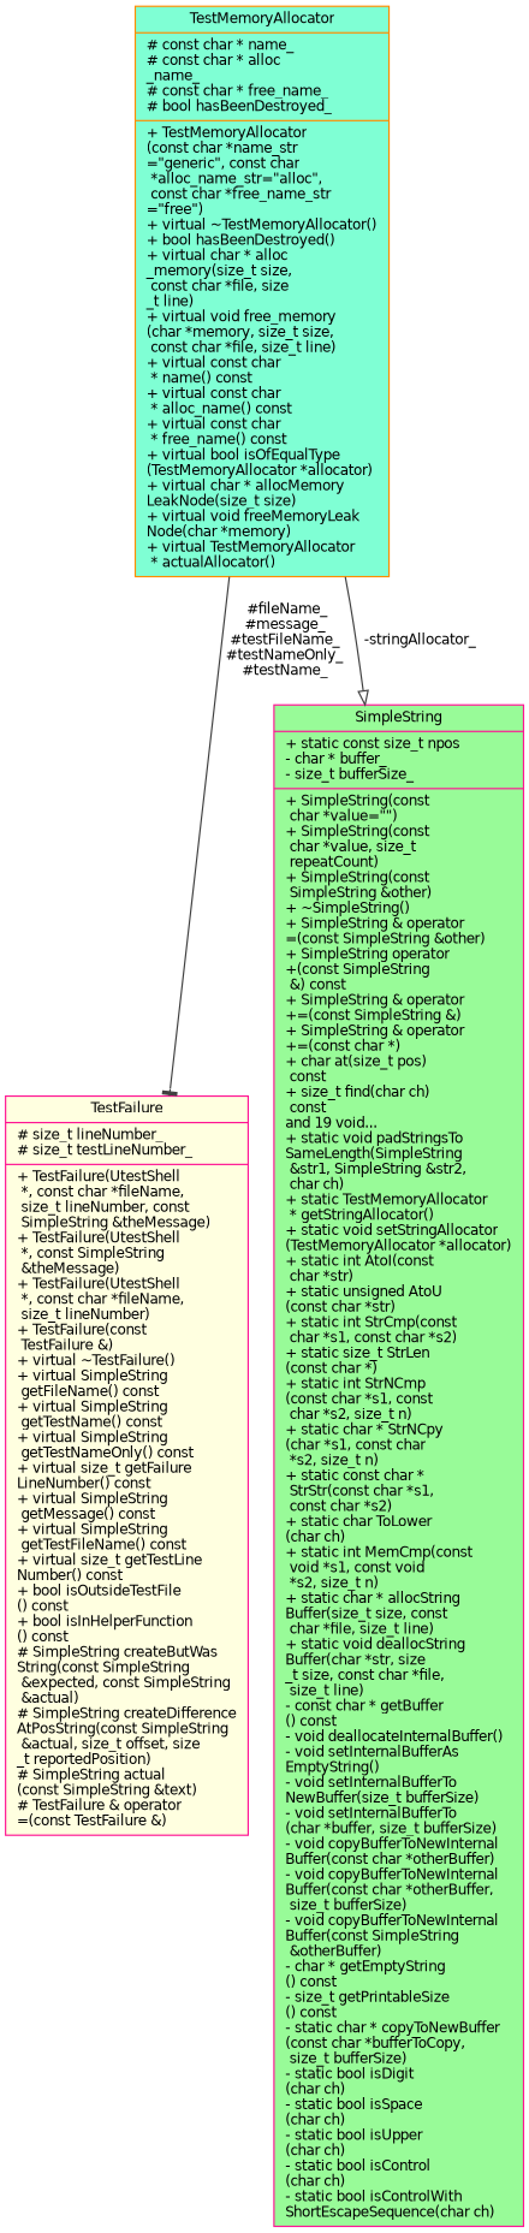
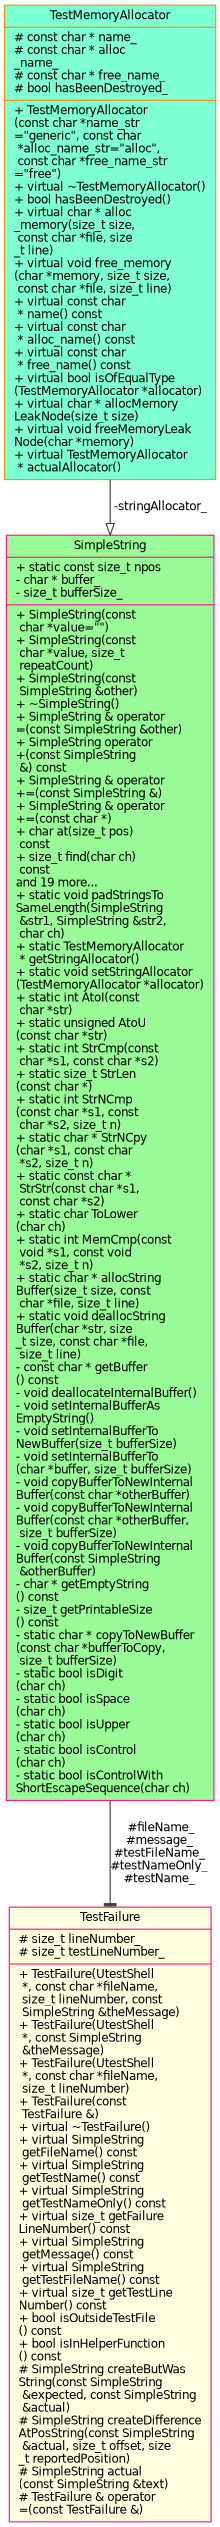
  digraph {
    fontname="DejaVu Sans"
    node [color=deeppink fontname="DejaVu Sans" fontsize=10 shape=record style=filled]
    edge [color=grey25 fontname="DejaVu Sans" fontsize=10 labelfontname=Helvetica labelfontsize=10 style=solid]
    n1 [fillcolor=lightyellow fontcolor=black height=0.2 label="{TestFailure\n|# size_t lineNumber_\l# size_t testLineNumber_\l|+  TestFailure(UtestShell\l *, const char *fileName,\l size_t lineNumber, const\l SimpleString &theMessage)\l+  TestFailure(UtestShell\l *, const SimpleString\l &theMessage)\l+  TestFailure(UtestShell\l *, const char *fileName,\l size_t lineNumber)\l+  TestFailure(const\l TestFailure &)\l+ virtual ~TestFailure()\l+ virtual SimpleString\l getFileName() const\l+ virtual SimpleString\l getTestName() const\l+ virtual SimpleString\l getTestNameOnly() const\l+ virtual size_t getFailure\lLineNumber() const\l+ virtual SimpleString\l getMessage() const\l+ virtual SimpleString\l getTestFileName() const\l+ virtual size_t getTestLine\lNumber() const\l+ bool isOutsideTestFile\l() const\l+ bool isInHelperFunction\l() const\l# SimpleString createButWas\lString(const SimpleString\l &expected, const SimpleString\l &actual)\l# SimpleString createDifference\lAtPosString(const SimpleString\l &actual, size_t offset, size\l_t reportedPosition)\l# SimpleString actual\l(const SimpleString &text)\l# TestFailure & operator\l=(const TestFailure &)\l}" width=0.4]
-   n2 [fillcolor=palegreen height=0.2 label="{SimpleString\n|+ static const size_t npos\l- char * buffer_\l- size_t bufferSize_\l|+  SimpleString(const\l char *value=\"\")\l+  SimpleString(const\l char *value, size_t\l repeatCount)\l+  SimpleString(const\l SimpleString &other)\l+  ~SimpleString()\l+ SimpleString & operator\l=(const SimpleString &other)\l+ SimpleString operator\l+(const SimpleString\l &) const\l+ SimpleString & operator\l+=(const SimpleString &)\l+ SimpleString & operator\l+=(const char *)\l+ char at(size_t pos)\l const\l+ size_t find(char ch)\l const\land 19 void...\l+ static void padStringsTo\lSameLength(SimpleString\l &str1, SimpleString &str2,\l char ch)\l+ static TestMemoryAllocator\l * getStringAllocator()\l+ static void setStringAllocator\l(TestMemoryAllocator *allocator)\l+ static int AtoI(const\l char *str)\l+ static unsigned AtoU\l(const char *str)\l+ static int StrCmp(const\l char *s1, const char *s2)\l+ static size_t StrLen\l(const char *)\l+ static int StrNCmp\l(const char *s1, const\l char *s2, size_t n)\l+ static char * StrNCpy\l(char *s1, const char\l *s2, size_t n)\l+ static const char *\l StrStr(const char *s1,\l const char *s2)\l+ static char ToLower\l(char ch)\l+ static int MemCmp(const\l void *s1, const void\l *s2, size_t n)\l+ static char * allocString\lBuffer(size_t size, const\l char *file, size_t line)\l+ static void deallocString\lBuffer(char *str, size\l_t size, const char *file,\l size_t line)\l- const char * getBuffer\l() const\l- void deallocateInternalBuffer()\l- void setInternalBufferAs\lEmptyString()\l- void setInternalBufferTo\lNewBuffer(size_t bufferSize)\l- void setInternalBufferTo\l(char *buffer, size_t bufferSize)\l- void copyBufferToNewInternal\lBuffer(const char *otherBuffer)\l- void copyBufferToNewInternal\lBuffer(const char *otherBuffer,\l size_t bufferSize)\l- void copyBufferToNewInternal\lBuffer(const SimpleString\l &otherBuffer)\l- char * getEmptyString\l() const\l- size_t getPrintableSize\l() const\l- static char * copyToNewBuffer\l(const char *bufferToCopy,\l size_t bufferSize)\l- static bool isDigit\l(char ch)\l- static bool isSpace\l(char ch)\l- static bool isUpper\l(char ch)\l- static bool isControl\l(char ch)\l- static bool isControlWith\lShortEscapeSequence(char ch)\l}" width=0.4]
+   n2 [fillcolor=palegreen height=0.2 label="{SimpleString\n|+ static const size_t npos\l- char * buffer_\l- size_t bufferSize_\l|+  SimpleString(const\l char *value=\"\")\l+  SimpleString(const\l char *value, size_t\l repeatCount)\l+  SimpleString(const\l SimpleString &other)\l+  ~SimpleString()\l+ SimpleString & operator\l=(const SimpleString &other)\l+ SimpleString operator\l+(const SimpleString\l &) const\l+ SimpleString & operator\l+=(const SimpleString &)\l+ SimpleString & operator\l+=(const char *)\l+ char at(size_t pos)\l const\l+ size_t find(char ch)\l const\land 19 more...\l+ static void padStringsTo\lSameLength(SimpleString\l &str1, SimpleString &str2,\l char ch)\l+ static TestMemoryAllocator\l * getStringAllocator()\l+ static void setStringAllocator\l(TestMemoryAllocator *allocator)\l+ static int AtoI(const\l char *str)\l+ static unsigned AtoU\l(const char *str)\l+ static int StrCmp(const\l char *s1, const char *s2)\l+ static size_t StrLen\l(const char *)\l+ static int StrNCmp\l(const char *s1, const\l char *s2, size_t n)\l+ static char * StrNCpy\l(char *s1, const char\l *s2, size_t n)\l+ static const char *\l StrStr(const char *s1,\l const char *s2)\l+ static char ToLower\l(char ch)\l+ static int MemCmp(const\l void *s1, const void\l *s2, size_t n)\l+ static char * allocString\lBuffer(size_t size, const\l char *file, size_t line)\l+ static void deallocString\lBuffer(char *str, size\l_t size, const char *file,\l size_t line)\l- const char * getBuffer\l() const\l- void deallocateInternalBuffer()\l- void setInternalBufferAs\lEmptyString()\l- void setInternalBufferTo\lNewBuffer(size_t bufferSize)\l- void setInternalBufferTo\l(char *buffer, size_t bufferSize)\l- void copyBufferToNewInternal\lBuffer(const char *otherBuffer)\l- void copyBufferToNewInternal\lBuffer(const char *otherBuffer,\l size_t bufferSize)\l- void copyBufferToNewInternal\lBuffer(const SimpleString\l &otherBuffer)\l- char * getEmptyString\l() const\l- size_t getPrintableSize\l() const\l- static char * copyToNewBuffer\l(const char *bufferToCopy,\l size_t bufferSize)\l- static bool isDigit\l(char ch)\l- static bool isSpace\l(char ch)\l- static bool isUpper\l(char ch)\l- static bool isControl\l(char ch)\l- static bool isControlWith\lShortEscapeSequence(char ch)\l}" width=0.4]
    n3 [color=darkorange fillcolor=aquamarine height=0.2 label="{TestMemoryAllocator\n|# const char * name_\l# const char * alloc\l_name_\l# const char * free_name_\l# bool hasBeenDestroyed_\l|+  TestMemoryAllocator\l(const char *name_str\l=\"generic\", const char\l *alloc_name_str=\"alloc\",\l const char *free_name_str\l=\"free\")\l+ virtual ~TestMemoryAllocator()\l+ bool hasBeenDestroyed()\l+ virtual char * alloc\l_memory(size_t size,\l const char *file, size\l_t line)\l+ virtual void free_memory\l(char *memory, size_t size,\l const char *file, size_t line)\l+ virtual const char\l * name() const\l+ virtual const char\l * alloc_name() const\l+ virtual const char\l * free_name() const\l+ virtual bool isOfEqualType\l(TestMemoryAllocator *allocator)\l+ virtual char * allocMemory\lLeakNode(size_t size)\l+ virtual void freeMemoryLeak\lNode(char *memory)\l+ virtual TestMemoryAllocator\l * actualAllocator()\l}" width=0.4]
-   n3 -> n1 [arrowhead=tee label=" #fileName_\n#message_\n#testFileName_\n#testNameOnly_\n#testName_"]
+   n2 -> n1 [arrowhead=tee label=" #fileName_\n#message_\n#testFileName_\n#testNameOnly_\n#testName_"]
    n3 -> n2 [arrowhead=onormal label=" -stringAllocator_"]
  }
